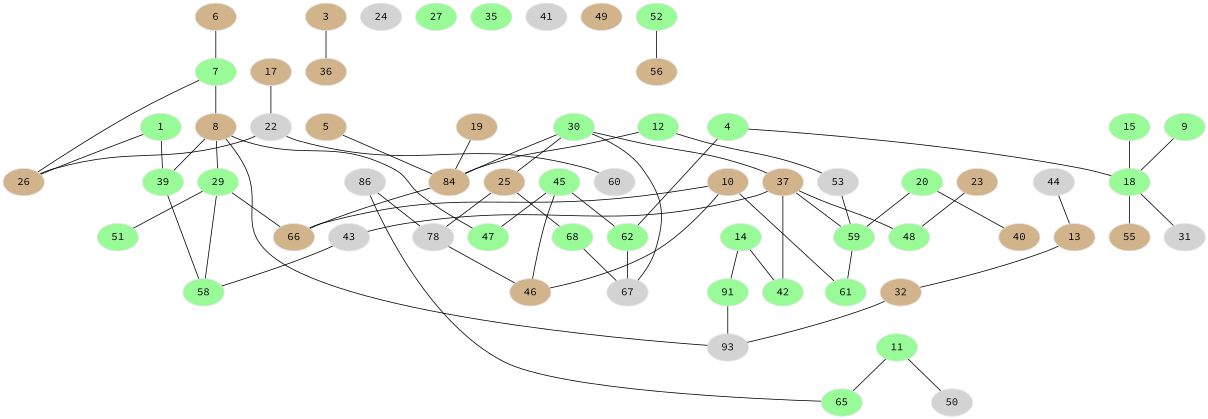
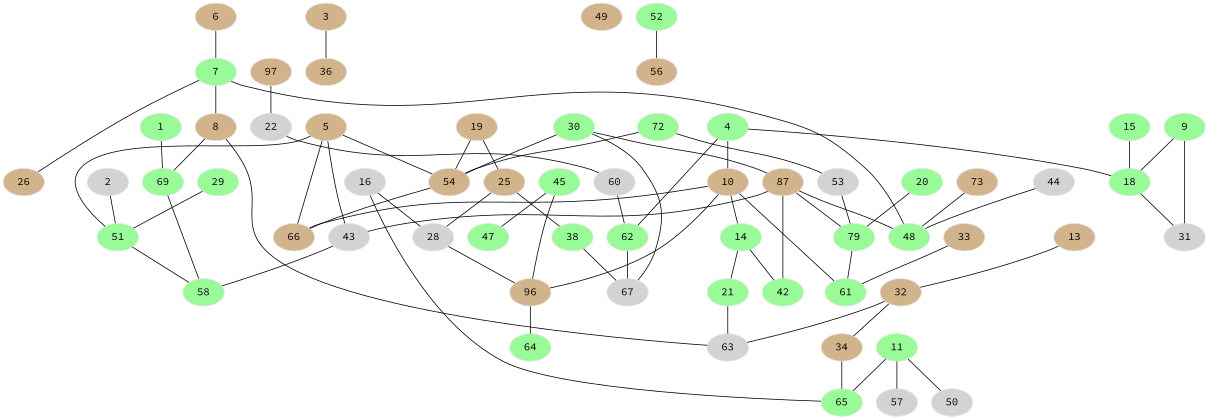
  graph {
    fontname="Source Code Pro"
    node [color=gray90 fillcolor=palegreen fontname="Source Code Pro" style=filled]
    edge [fontname="Source Code Pro"]
    26 [fillcolor=tan]
    1
-   39
+   39 [label=69]
    58
+   2 [fillcolor=lightgrey]
    51
    3 [fillcolor=tan]
    36 [fillcolor=tan]
    10 [fillcolor=tan]
    4
    18
    62
    14
-   46 [fillcolor=tan]
+   46 [fillcolor=tan label=96]
    61
    66 [fillcolor=tan]
    31 [fillcolor=lightgrey]
-   55 [fillcolor=tan]
    67 [fillcolor=lightgrey]
    5 [fillcolor=tan]
    43 [fillcolor=lightgrey]
-   54 [fillcolor=tan label=84]
+   54 [fillcolor=tan]
    6 [fillcolor=tan]
    7
    8 [fillcolor=tan]
    48
    29
    47
-   63 [fillcolor=lightgrey label=93]
+   63 [fillcolor=lightgrey]
    9
-   21 [label=91]
+   21
    42
+   64
    50 [fillcolor=lightgrey]
    11
+   57 [fillcolor=lightgrey]
    65
-   12
+   12 [label=72]
    53 [fillcolor=lightgrey]
-   59
+   59 [label=79]
    13 [fillcolor=tan]
    32 [fillcolor=tan]
+   34 [fillcolor=tan]
    15
-   16 [fillcolor=lightgrey label=86]
-   28 [fillcolor=lightgrey label=78]
-   17 [fillcolor=tan]
+   16 [fillcolor=lightgrey]
+   28 [fillcolor=lightgrey]
+   17 [fillcolor=tan label=97]
    22 [fillcolor=lightgrey]
    60 [fillcolor=lightgrey]
    19 [fillcolor=tan]
    25 [fillcolor=tan]
-   38 [label=68]
-   40 [fillcolor=tan]
+   38
    20
-   23 [fillcolor=tan]
-   24 [fillcolor=lightgrey]
-   27
+   23 [fillcolor=tan label=73]
    30
-   37 [fillcolor=tan]
-   35
-   41 [fillcolor=lightgrey]
+   37 [fillcolor=tan label=87]
+   33 [fillcolor=tan]
    44 [fillcolor=lightgrey]
    45
    49 [fillcolor=tan]
    56 [fillcolor=tan]
    52
-   1 -- 26
    1 -- 39
    39 -- 58
-   29 -- 58
+   2 -- 51
+   51 -- 58
    3 -- 36
+   10 -- 14
    10 -- 46
    10 -- 61
    10 -- 66
+   4 -- 10
    4 -- 18
    4 -- 62
    18 -- 31
-   18 -- 55
    62 -- 67
    14 -- 21
    14 -- 42
+   46 -- 64
+   5 -- 51
+   5 -- 43
    5 -- 54
    43 -- 58
    54 -- 66
    6 -- 7
    7 -- 26
    7 -- 8
+   7 -- 48
    8 -- 39
-   8 -- 29
-   8 -- 47
    8 -- 63
    29 -- 51
-   29 -- 66
+   5 -- 66
    9 -- 18
+   9 -- 31
    21 -- 63
    11 -- 50
+   11 -- 57
    11 -- 65
    12 -- 54
    12 -- 53
    53 -- 59
    59 -- 61
    13 -- 32
    32 -- 63
+   32 -- 34
+   34 -- 65
    15 -- 18
    16 -- 65
    16 -- 28
    28 -- 46
    17 -- 22
-   22 -- 26
    22 -- 60
-   45 -- 62
+   60 -- 62
    19 -- 54
-   30 -- 25
+   19 -- 25
    25 -- 28
    25 -- 38
    38 -- 67
    20 -- 59
-   20 -- 40
    23 -- 48
    30 -- 67
    30 -- 54
    30 -- 37
    37 -- 43
    37 -- 48
    37 -- 42
    37 -- 59
-   44 -- 13
+   33 -- 61
+   44 -- 48
    45 -- 46
    45 -- 47
    52 -- 56
  }
